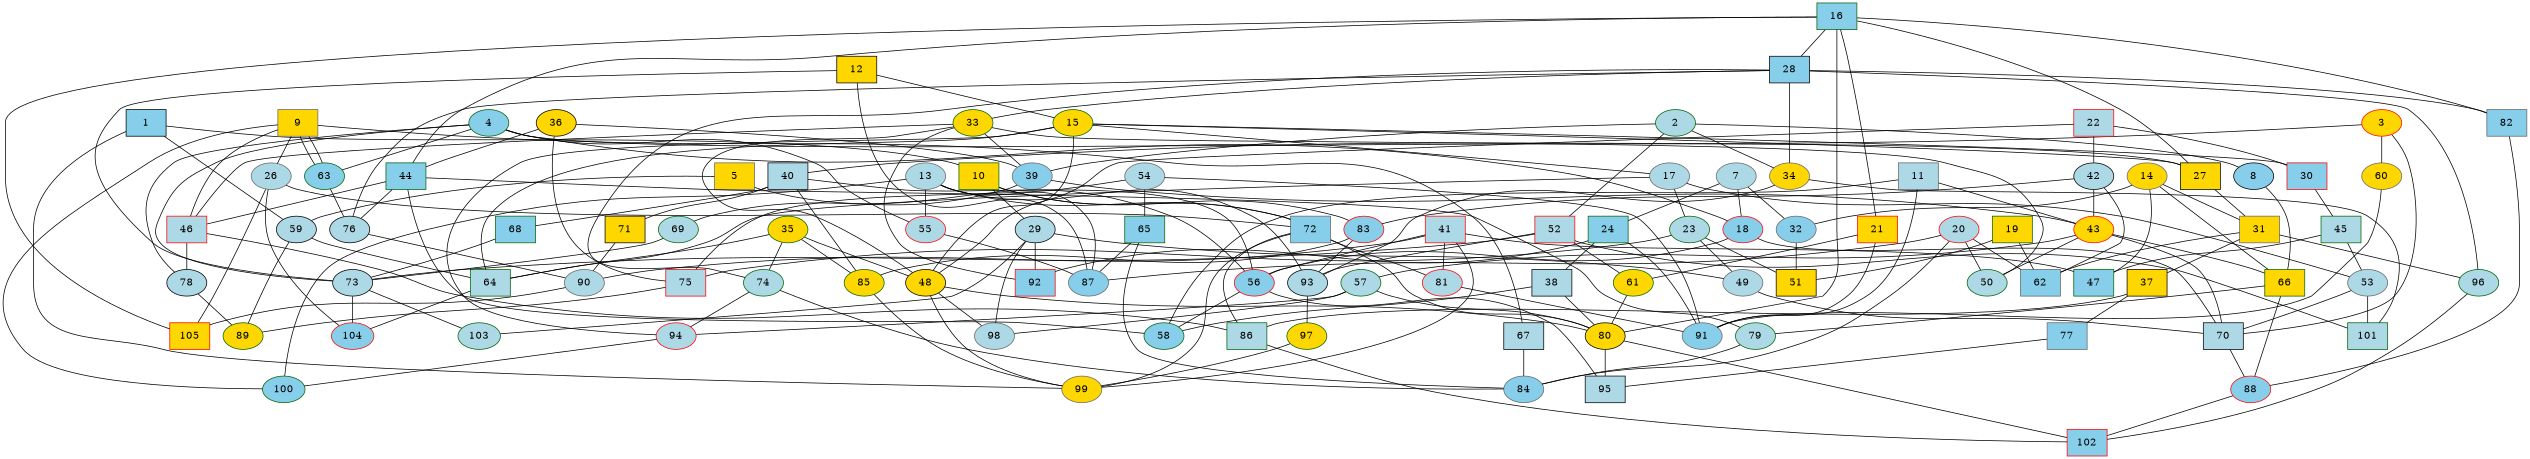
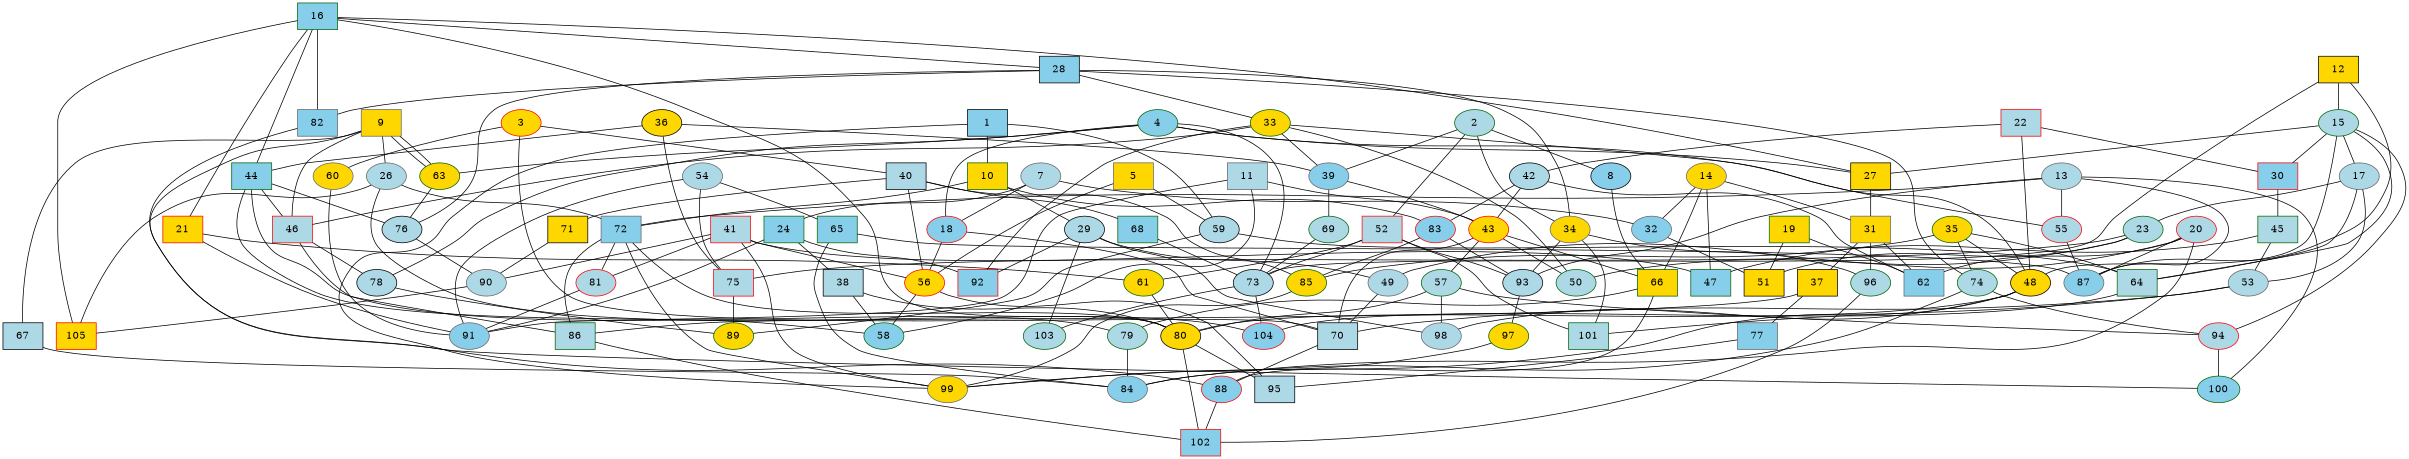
  graph {
    node [color=darkgreen fillcolor=lightblue shape=ellipse style=filled]
    1 [color=black fillcolor=skyblue shape=box]
    10 [fillcolor=gold shape=box]
    59 [color=black]
    99 [color=gray40 fillcolor=gold]
    29 [color=black]
    72 [color=gray40 fillcolor=skyblue shape=box]
    83 [color=red fillcolor=skyblue]
    64 [shape=box]
    89 [fillcolor=gold]
    8 [color=black fillcolor=skyblue]
    2
    34 [color=gray40 fillcolor=gold]
    39 [color=gray40 fillcolor=skyblue]
    52 [color=red shape=box]
    66 [fillcolor=gold shape=box]
    93 [color=black]
    101 [shape=box]
    43 [color=red fillcolor=gold]
    69
    73 [color=black]
    61 [fillcolor=gold]
    3 [color=red fillcolor=gold]
    40 [color=black shape=box]
    60 [color=gray40 fillcolor=gold]
    70 [color=black shape=box]
-   56 [color=red fillcolor=skyblue]
+   56 [color=red fillcolor=gold]
    85 [fillcolor=gold]
    68 [fillcolor=skyblue shape=box]
    71 [color=black fillcolor=gold shape=box]
    91 [color=gray40 fillcolor=skyblue]
    88 [color=red fillcolor=skyblue]
    4 [fillcolor=skyblue]
    18 [color=red fillcolor=skyblue]
    27 [color=black fillcolor=gold shape=box]
    55 [color=red]
-   63 [fillcolor=skyblue]
+   63 [fillcolor=gold]
    78 [color=black]
    31 [color=gray40 fillcolor=gold shape=box]
    87 [color=gray40 fillcolor=skyblue]
    76 [color=black]
    104 [color=red fillcolor=skyblue]
    103
    5 [color=gray40 fillcolor=gold shape=box]
    58 [fillcolor=skyblue]
    95 [color=black shape=box]
    37 [color=black fillcolor=gold shape=box]
    77 [color=gray40 fillcolor=skyblue shape=box]
    86 [shape=box]
    102 [color=red fillcolor=skyblue shape=box]
    7 [color=gray40]
    24 [fillcolor=skyblue shape=box]
    32 [color=gray40 fillcolor=skyblue]
    38 [color=black shape=box]
    92 [color=red fillcolor=skyblue shape=box]
    51 [color=black fillcolor=gold shape=box]
    79
    9 [color=gray40 fillcolor=gold shape=box]
    26 [color=gray40]
    46 [color=red shape=box]
    67 [color=black shape=box]
    100 [fillcolor=skyblue]
    105 [color=red fillcolor=gold shape=box]
    84 [color=gray40 fillcolor=skyblue]
    49 [color=gray40]
    98 [color=gray40]
    80 [color=black fillcolor=gold]
    81 [color=red]
    11 [color=gray40 shape=box]
    50
    57
    12 [color=black fillcolor=gold shape=box]
-   15 [fillcolor=gold]
+   15
    17 [color=gray40]
    30 [color=red fillcolor=skyblue shape=box]
    48 [color=black fillcolor=gold]
    94 [color=red]
    13 [color=gray40]
    97 [fillcolor=gold]
    14 [color=gray40 fillcolor=gold]
    47 [fillcolor=skyblue shape=box]
    62 [color=gray40 fillcolor=skyblue shape=box]
    96
    23
    53 [color=gray40]
    45 [shape=box]
    16 [fillcolor=skyblue shape=box]
    21 [color=red fillcolor=gold shape=box]
    28 [color=black fillcolor=skyblue shape=box]
    44 [fillcolor=skyblue shape=box]
    82 [color=gray40 fillcolor=skyblue shape=box]
    33 [fillcolor=gold]
    74
    75 [color=red shape=box]
    19 [fillcolor=gold shape=box]
    20 [color=red]
    22 [color=red shape=box]
    42 [color=black]
    90 [color=gray40]
    35 [fillcolor=gold]
    36 [color=black fillcolor=gold]
    41 [color=red shape=box]
    54 [color=gray40]
    65 [fillcolor=skyblue shape=box]
    1 -- 10
    1 -- 59
    1 -- 99
    10 -- 29
    10 -- 72
    10 -- 83
    59 -- 64
    59 -- 89
    29 -- 103
    29 -- 92
    29 -- 49
    29 -- 98
    72 -- 99
    72 -- 86
    72 -- 80
    72 -- 81
    83 -- 93
    83 -- 85
    64 -- 104
    8 -- 66
    2 -- 8
    2 -- 34
    2 -- 39
    2 -- 52
    34 -- 93
    34 -- 101
    39 -- 43
    39 -- 69
    52 -- 93
    52 -- 101
    52 -- 73
    52 -- 61
    66 -- 88
    66 -- 79
    93 -- 97
    43 -- 66
    43 -- 70
    43 -- 50
    43 -- 57
    69 -- 73
    73 -- 104
    73 -- 103
    61 -- 80
    3 -- 40
    3 -- 60
    3 -- 70
    40 -- 56
    40 -- 85
    40 -- 68
    40 -- 71
    60 -- 91
    70 -- 88
    56 -- 58
    56 -- 95
    85 -- 99
    68 -- 73
    71 -- 90
    88 -- 102
    4 -- 73
    4 -- 18
    4 -- 27
    4 -- 55
    4 -- 63
    4 -- 78
    18 -- 70
    18 -- 56
    27 -- 31
    55 -- 87
    63 -- 76
    78 -- 89
    31 -- 37
    31 -- 62
    31 -- 96
    76 -- 90
    5 -- 59
    5 -- 56
    37 -- 77
    37 -- 86
    77 -- 95
    86 -- 102
    7 -- 18
    7 -- 24
    7 -- 32
    24 -- 91
    24 -- 38
    24 -- 92
    32 -- 51
    38 -- 58
    38 -- 80
    79 -- 84
    9 -- 63
    9 -- 63
    9 -- 26
    9 -- 46
    9 -- 67
    9 -- 100
    26 -- 72
    26 -- 104
    26 -- 105
    46 -- 78
    46 -- 86
    67 -- 84
    49 -- 70
    80 -- 95
    80 -- 102
    81 -- 91
    11 -- 43
    11 -- 91
    11 -- 58
    57 -- 98
    57 -- 80
    57 -- 94
    12 -- 73
    12 -- 87
    12 -- 15
    15 -- 64
    15 -- 27
    15 -- 17
    15 -- 30
    15 -- 48
    15 -- 94
    17 -- 64
    17 -- 23
    17 -- 53
    30 -- 45
    48 -- 99
    48 -- 98
    48 -- 80
    94 -- 100
    13 -- 72
    13 -- 93
    13 -- 55
    13 -- 87
    13 -- 100
    97 -- 99
    14 -- 66
    14 -- 31
    14 -- 32
    14 -- 47
    96 -- 102
    23 -- 51
    23 -- 49
    23 -- 75
    53 -- 101
    53 -- 70
    45 -- 47
    45 -- 53
    16 -- 27
    16 -- 105
    16 -- 80
    16 -- 21
    16 -- 28
    16 -- 44
    16 -- 82
    21 -- 61
    21 -- 91
    28 -- 34
    28 -- 76
-   28 -- 96
+   34 -- 96
    28 -- 82
    28 -- 33
    28 -- 74
    44 -- 76
    44 -- 58
    44 -- 79
    44 -- 46
    82 -- 88
    33 -- 39
    33 -- 92
    33 -- 46
    33 -- 50
    33 -- 48
    74 -- 84
    74 -- 94
    75 -- 89
    19 -- 51
    19 -- 62
    20 -- 87
    20 -- 84
    20 -- 50
    20 -- 62
    22 -- 30
    22 -- 48
    22 -- 42
    42 -- 83
    42 -- 43
    42 -- 62
    90 -- 105
    35 -- 64
    35 -- 85
    35 -- 48
    35 -- 74
    36 -- 39
    36 -- 44
    36 -- 75
    41 -- 99
    41 -- 56
    41 -- 81
    41 -- 47
    41 -- 90
    54 -- 91
    54 -- 75
    54 -- 65
    65 -- 87
    65 -- 84
  }
